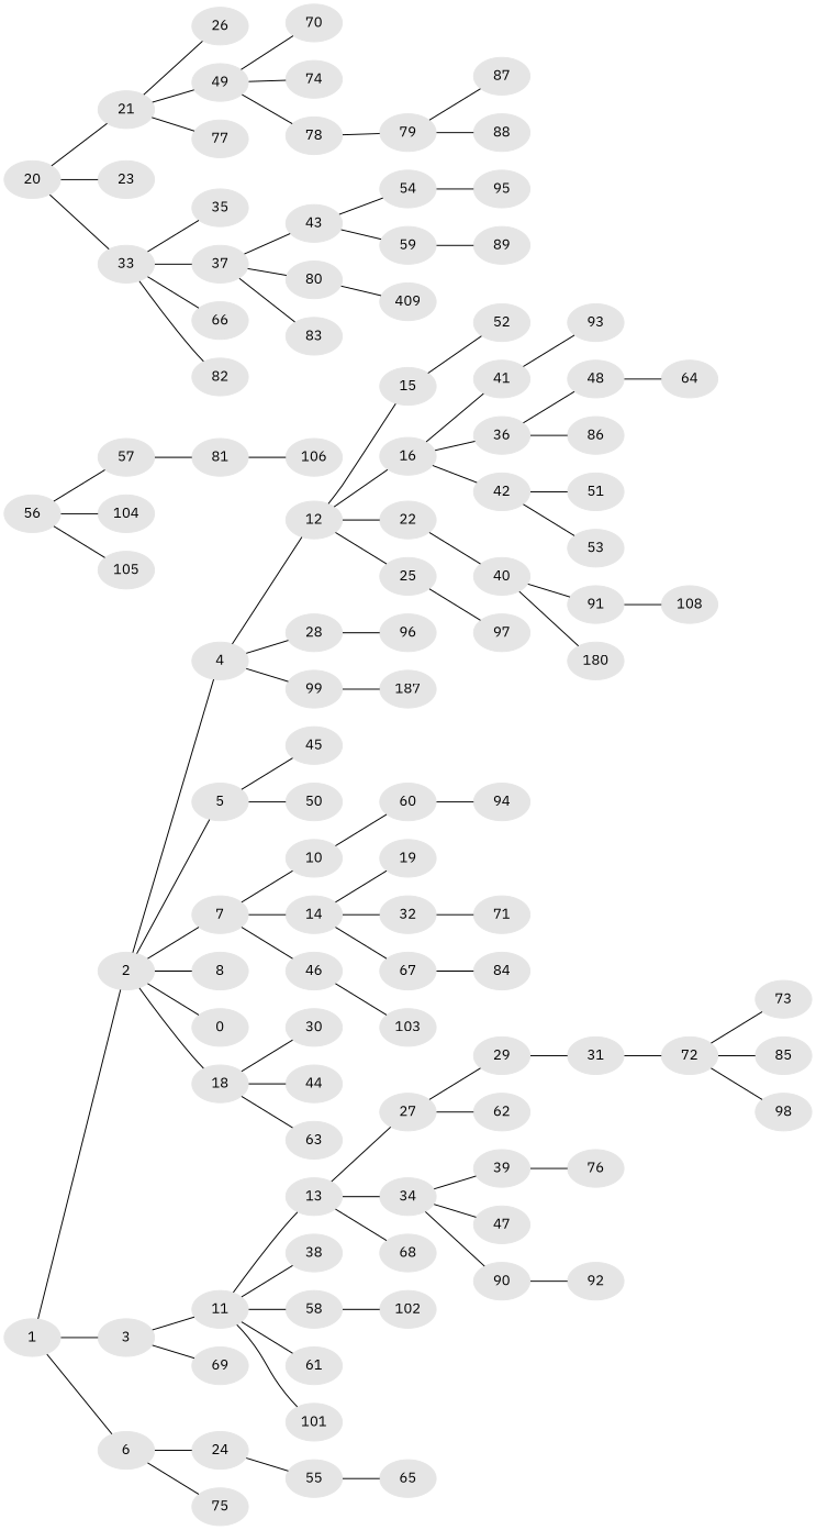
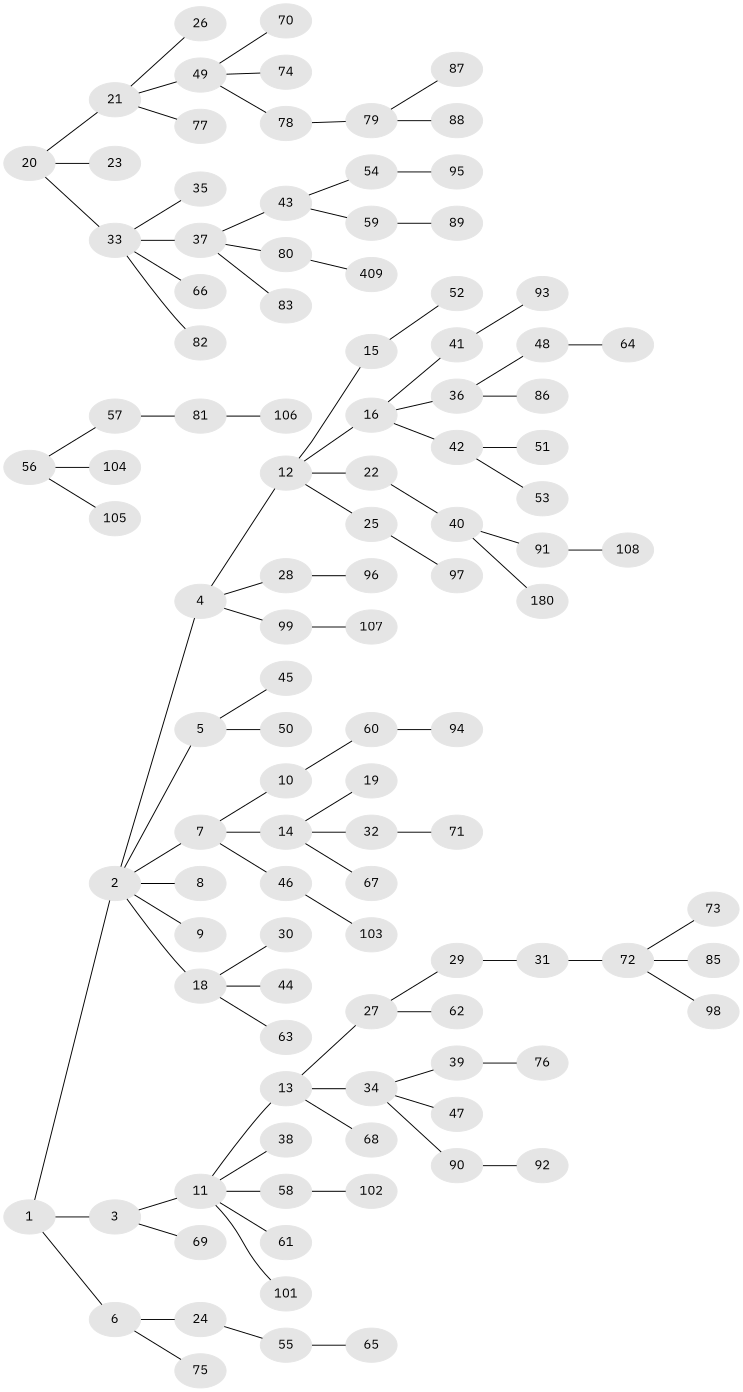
  graph {
    fontname="IBM Plex Sans"
    rankdir=LR
    node [color=gray90 fontname="IBM Plex Sans" style=filled]
    edge [fontname="IBM Plex Sans"]
    1
    2
    3
    6
    4
    5
    7
    8
-   9 [label=0]
+   9
    18
    11
    69
    24
    75
    12
    28
    99
    45
    50
    10
    14
    46
    30
    44
    63
    13
    38
    58
    61
    101
    15
    16
    22
    25
    96
-   107 [label=187]
+   107
    55
    60
    19
    32
    67
    103
    94
    27
    34
    68
    102
    52
    41
    36
    42
    40
    97
    29
    62
    39
    47
    90
    71
    56
    57
    104
    105
-   84
    93
    48
    86
    51
    53
    20
    21
    23
    33
    26
    49
    77
    35
    37
    66
    82
    70
    74
    78
    91
    n85 [label=180]
    65
    31
    72
    73
    85
    98
    43
    80
    83
    76
    92
    64
    54
    59
    n100 [label=409]
    108
    95
    89
    79
    81
    106
    87
    88
    1 -- 2
    1 -- 3
    1 -- 6
    2 -- 4
    2 -- 5
    2 -- 7
    2 -- 8
    2 -- 9
    2 -- 18
    3 -- 11
    3 -- 69
    6 -- 24
    6 -- 75
    4 -- 12
    4 -- 28
    4 -- 99
    5 -- 45
    5 -- 50
    7 -- 10
    7 -- 14
    7 -- 46
    18 -- 30
    18 -- 44
    18 -- 63
    11 -- 13
    11 -- 38
    11 -- 58
    11 -- 61
    11 -- 101
    24 -- 55
    12 -- 15
    12 -- 16
    12 -- 22
    12 -- 25
    28 -- 96
    99 -- 107
    10 -- 60
    14 -- 19
    14 -- 32
    14 -- 67
    46 -- 103
    13 -- 27
    13 -- 34
    13 -- 68
    58 -- 102
    15 -- 52
    16 -- 41
    16 -- 36
    16 -- 42
    22 -- 40
    25 -- 97
    55 -- 65
    60 -- 94
    32 -- 71
-   67 -- 84
    27 -- 29
    27 -- 62
    34 -- 39
    34 -- 47
    34 -- 90
    41 -- 93
    36 -- 48
    36 -- 86
    42 -- 51
    42 -- 53
    40 -- 91
    40 -- n85
    29 -- 31
    39 -- 76
    90 -- 92
    56 -- 57
    56 -- 104
    56 -- 105
    57 -- 81
    48 -- 64
    20 -- 21
    20 -- 23
    20 -- 33
    21 -- 26
    21 -- 49
    21 -- 77
    33 -- 35
    33 -- 37
    33 -- 66
    33 -- 82
    49 -- 70
    49 -- 74
    49 -- 78
    37 -- 43
    37 -- 80
    37 -- 83
    78 -- 79
    91 -- 108
    31 -- 72
    72 -- 73
    72 -- 85
    72 -- 98
    43 -- 54
    43 -- 59
    80 -- n100
    54 -- 95
    59 -- 89
    79 -- 87
    79 -- 88
    81 -- 106
  }
